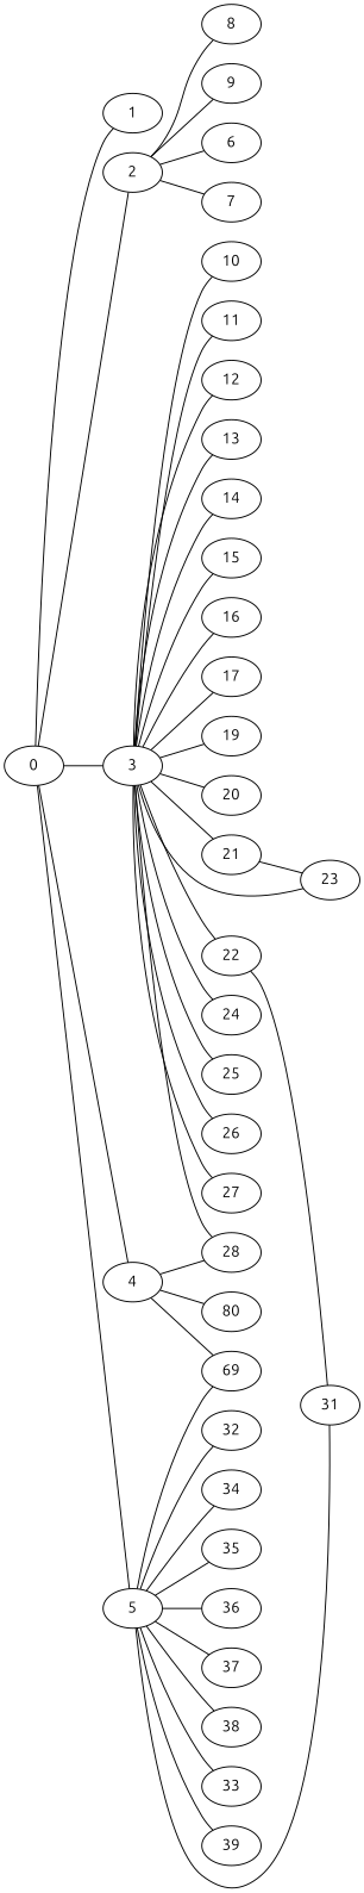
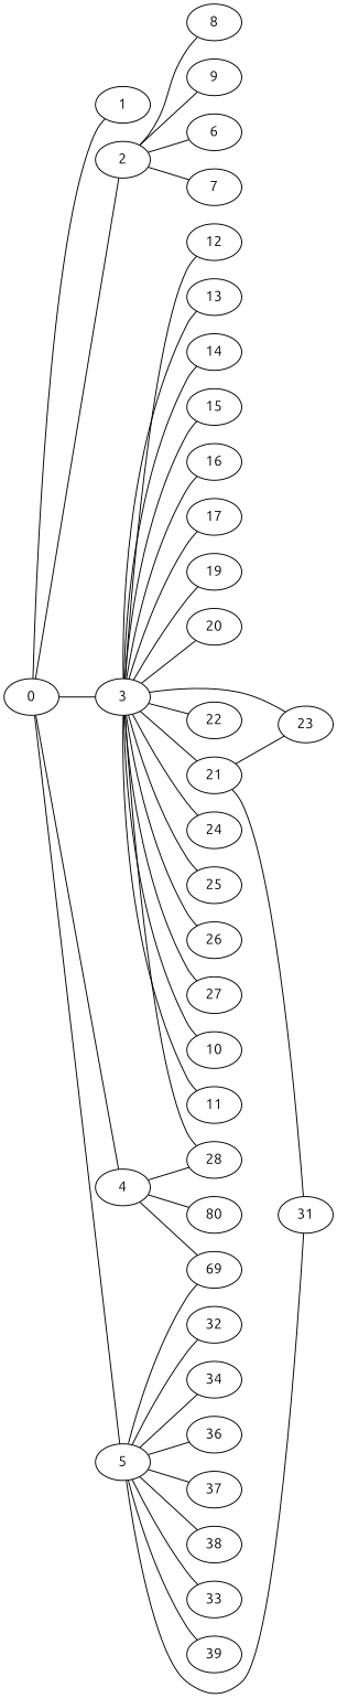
  graph {
    fontname=Ubuntu
    rankdir=LR
    node [fontname=Ubuntu]
    edge [fontname=Ubuntu]
    0
    1
    2
    3
    4
    5
    8
    9
    6
    7
    10
    11
    12
    13
    14
    15
    16
    17
    19
    20
    21
    22
    23
    24
    25
    26
    27
    28
    n29 [label=69]
    n30 [label=80]
    32
    34
-   35
    36
    37
    38
    33
    39
    31
    0 -- 1
    0 -- 2
    0 -- 3
    0 -- 4
    0 -- 5
    2 -- 8
    2 -- 9
    2 -- 6
    2 -- 7
    3 -- 10
    3 -- 11
    3 -- 12
    3 -- 13
    3 -- 14
    3 -- 15
    3 -- 16
    3 -- 17
    3 -- 19
    3 -- 20
    3 -- 21
    3 -- 22
    3 -- 23
    3 -- 24
    3 -- 25
    3 -- 26
    3 -- 27
    3 -- 28
    4 -- 28
    4 -- n29
    4 -- n30
    5 -- n29
    5 -- 32
    5 -- 34
-   5 -- 35
    5 -- 36
    5 -- 37
    5 -- 38
    5 -- 33
    5 -- 39
    5 -- 31
    21 -- 23
-   22 -- 31
+   21 -- 31
  }
